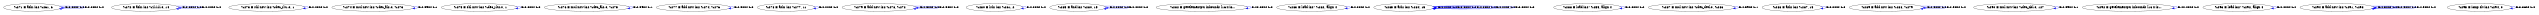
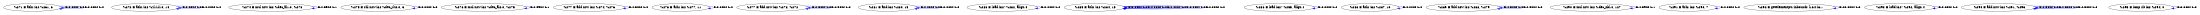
  digraph {
    edge [color=blue]
    n1 [label="  %271 = ashr i32 %261, 6"]
    n2 [label="  %272 = ashr i32 %zl.i.i.i.0, 14"]
-   n3 [label="  %273 = shl nsw i32 %dec_rlt1.0, 1"]
-   n4 [label="%274 = mul nsw i32 %dec_al2.0, %273"]
-   n5 [label="  %275 = shl nsw i32 %dec_rlt2.0, 1"]
+   n4 [label="  %274 = mul nsw i32 %dec_al1.0, %273"]
+   n5 [label="%275 = shl nsw i32 %dec_rlt2.0, 3"]
    n6 [label="  %276 = mul nsw i32 %dec_al2.0, %275"]
-   n7 [label="  %277 = add nsw i32 %274, %276"]
+   n7 [label="%277 = add nsw i32 %874, %276"]
    n8 [label="%278 = ashr i32 %277, 11"]
-   n9 [label="  %279 = add nsw i32 %278, %272"]
-   n10 [label="  %280 = lshr i32 %261, 2"]
-   n11 [label="%285 = and i32 %280, 15"]
-   n12 [label="  %282 = getelementptr inbounds [16 x i3..."]
+   n9 [label="%277 = add nsw i32 %278, %272"]
+   n11 [label="  %281 = and i32 %280, 15"]
    n13 [label="  %283 = load i32* %282, align 4"]
    n14 [label="  %285 = ashr i32 %284, 15"]
-   n15 [label="%288 = load i32* %255, align 4"]
-   n16 [label="  %287 = mul nsw i32 %dec_detl.0, %286"]
-   n17 [label="  %288 = ashr i32 %287, 15"]
+   n15 [label="  %286 = load i32* %255, align 4"]
+   n17 [label="%288 = ashr i32 %287, 10"]
    n18 [label="  %289 = add nsw i32 %288, %279"]
    n19 [label="  %290 = mul nsw i32 %dec_nbl.0, 127"]
+   n20 [label="  %291 = ashr i32 %290, 7"]
    n21 [label="  %292 = getelementptr inbounds [16 x i3..."]
    n22 [label="  %293 = load i32* %292, align 4"]
    n23 [label="  %294 = add nsw i32 %291, %293"]
    n24 [label="  %295 = icmp slt i32 %294, 0"]
    n1 -> n1 [label="D:0.00ns L:0"]
    n1 -> n1 [label="D:0.00ns L:0"]
    n2 -> n2 [label="D:0.00ns L:0"]
    n2 -> n2 [label="D:0.00ns L:0"]
-   n3 -> n3 [label="D:0.00ns L:0"]
    n4 -> n4 [label="D:2.59ns L:1"]
    n5 -> n5 [label="D:0.00ns L:0"]
    n6 -> n6 [label="D:2.59ns L:1"]
    n7 -> n7 [label="D:2.50ns L:0"]
    n8 -> n8 [label="D:0.00ns L:0"]
    n9 -> n9 [label="D:2.50ns L:0"]
    n9 -> n9 [label="D:2.50ns L:0"]
-   n10 -> n10 [label="D:0.00ns L:0"]
    n11 -> n11 [label="D:0.00ns L:0"]
    n11 -> n11 [label="D:0.00ns L:0"]
-   n12 -> n12 [label="D:20.00ns L:0"]
    n13 -> n13 [label="D:0.00ns L:2"]
    n14 -> n14 [label="D:0.00ns L:0"]
    n14 -> n14 [label="D:0.00ns L:0"]
    n14 -> n14 [label="D:0.00ns L:0"]
    n14 -> n14 [label="D:0.00ns L:0"]
    n14 -> n14 [label="D:0.00ns L:0"]
    n15 -> n15 [label="D:0.00ns L:2"]
-   n16 -> n16 [label="D:2.59ns L:1"]
    n17 -> n17 [label="D:0.00ns L:0"]
    n18 -> n18 [label="D:2.50ns L:0"]
    n18 -> n18 [label="D:2.50ns L:0"]
    n19 -> n19 [label="D:2.59ns L:1"]
+   n20 -> n20 [label="D:0.00ns L:0"]
    n21 -> n21 [label="D:20.00ns L:0"]
    n22 -> n22 [label="D:0.00ns L:2"]
    n23 -> n23 [label="D:2.50ns L:0"]
    n23 -> n23 [label="D:2.50ns L:0"]
    n23 -> n23 [label="D:2.50ns L:0"]
    n24 -> n24 [label="D:3.36ns L:0"]
  }
